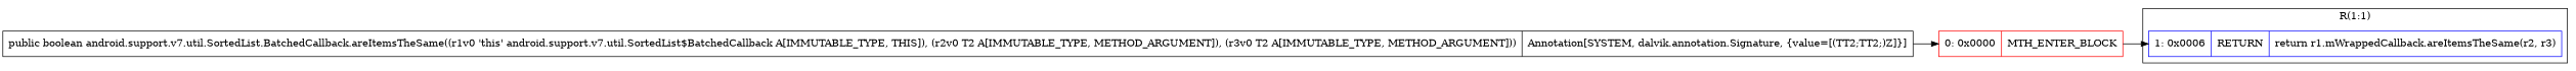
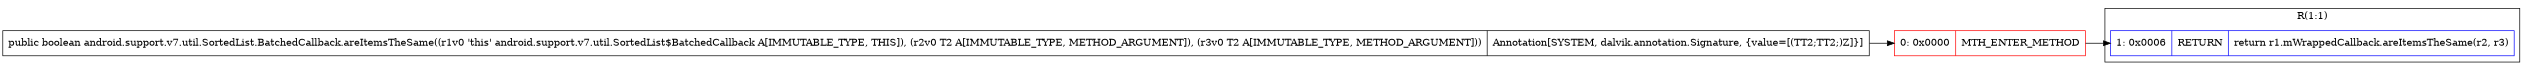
  digraph {
    rankdir=LR
    node [shape=record]
    n1 [color=blue label="{1\:\ 0x0006|RETURN\l|return r1.mWrappedCallback.areItemsTheSame(r2, r3)\l}"]
-   n2 [color=red label="{0\:\ 0x0000|MTH_ENTER_BLOCK\l}"]
+   n2 [color=red label="{0\:\ 0x0000|MTH_ENTER_METHOD\l}"]
    n3 [label="{public boolean android.support.v7.util.SortedList.BatchedCallback.areItemsTheSame((r1v0 'this' android.support.v7.util.SortedList$BatchedCallback A[IMMUTABLE_TYPE, THIS]), (r2v0 T2 A[IMMUTABLE_TYPE, METHOD_ARGUMENT]), (r3v0 T2 A[IMMUTABLE_TYPE, METHOD_ARGUMENT]))  | Annotation[SYSTEM, dalvik.annotation.Signature, \{value=[(TT2;TT2;)Z]\}]\l}"]
    subgraph cluster_1 {
      label="R(1:1)"
      n1
    }
    n2 -> n1
    n3 -> n2
  }
